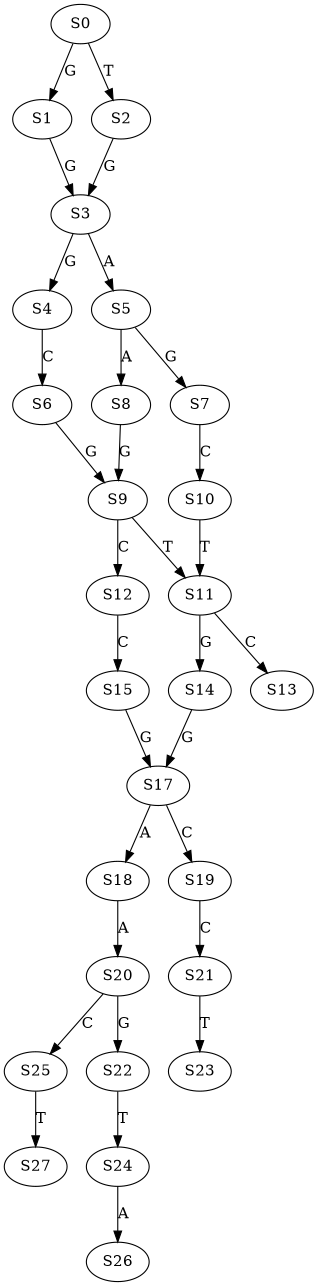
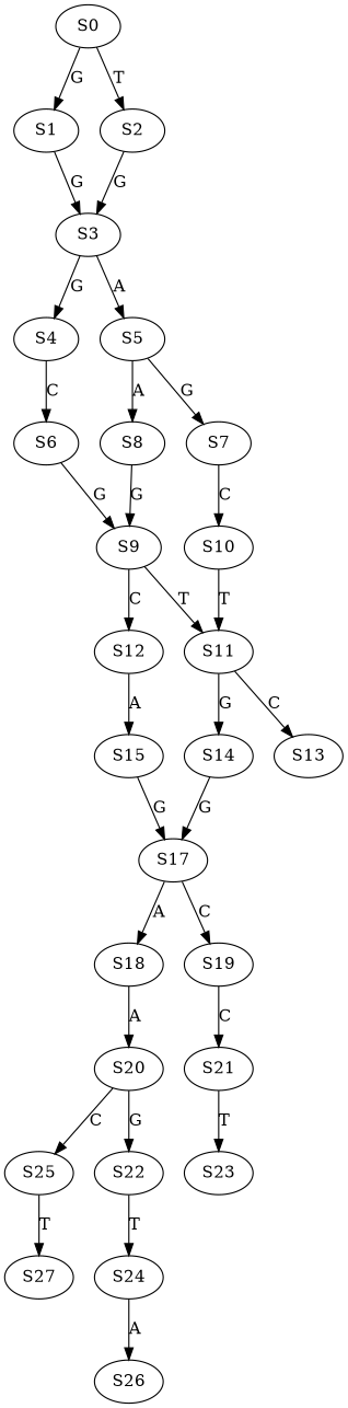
  strict digraph {
    S0
    S1
    S2
    S3
    S4
    S5
    S6
    S7
    S8
    S9
    S10
    S11
    S12
    S13
    S14
    S15
    S17
    S18
    S19
    S20
    S21
    S22
    S25
    S23
    S24
    S26
    S27
    S0 -> S1 [label=G]
    S0 -> S2 [label=T]
    S1 -> S3 [label=G]
    S2 -> S3 [label=G]
    S3 -> S4 [label=G]
    S3 -> S5 [label=A]
    S4 -> S6 [label=C]
    S5 -> S7 [label=G]
    S5 -> S8 [label=A]
    S6 -> S9 [label=G]
    S7 -> S10 [label=C]
    S8 -> S9 [label=G]
    S9 -> S11 [label=T]
    S9 -> S12 [label=C]
    S10 -> S11 [label=T]
    S11 -> S13 [label=C]
    S11 -> S14 [label=G]
-   S12 -> S15 [label=C]
+   S12 -> S15 [label=A]
    S14 -> S17 [label=G]
    S15 -> S17 [label=G]
    S17 -> S18 [label=A]
    S17 -> S19 [label=C]
    S18 -> S20 [label=A]
    S19 -> S21 [label=C]
    S20 -> S22 [label=G]
    S20 -> S25 [label=C]
    S21 -> S23 [label=T]
    S22 -> S24 [label=T]
    S25 -> S27 [label=T]
    S24 -> S26 [label=A]
  }
